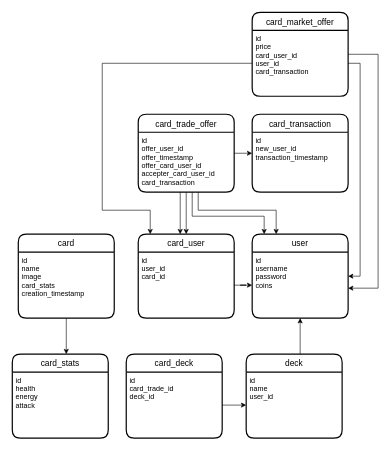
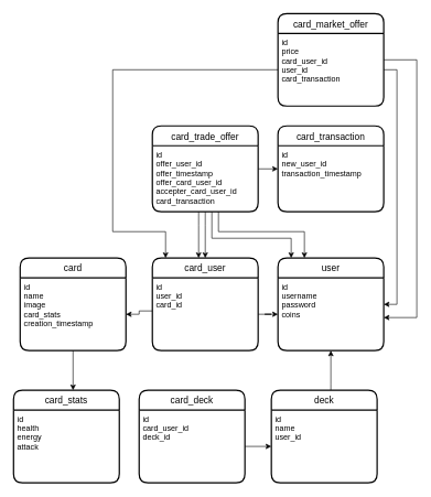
  <mxCell id="0" />
  <mxCell id="1" parent="0" />
  <mxCell id="2" value="user" style="swimlane;childLayout=stackLayout;horizontal=1;startSize=30;horizontalStack=0;rounded=1;fontSize=14;fontStyle=0;strokeWidth=2;resizeParent=0;resizeLast=1;shadow=0;dashed=0;align=center;" parent="1" vertex="1"><mxGeometry x="420" y="390" width="160" height="140" as="geometry" /></mxCell>
  <mxCell id="3" value="id&#10;username&#10;password&#10;coins" style="align=left;strokeColor=none;fillColor=none;spacingLeft=4;fontSize=12;verticalAlign=top;resizable=0;rotatable=0;part=1;" parent="2" vertex="1"><mxGeometry y="30" width="160" height="110" as="geometry" /></mxCell>
  <mxCell id="4" value="card" style="swimlane;childLayout=stackLayout;horizontal=1;startSize=30;horizontalStack=0;rounded=1;fontSize=14;fontStyle=0;strokeWidth=2;resizeParent=0;resizeLast=1;shadow=0;dashed=0;align=center;" parent="1" vertex="1"><mxGeometry x="30" y="390" width="160" height="140" as="geometry" /></mxCell>
  <mxCell id="5" value="id&#10;name&#10;image&#10;card_stats&#10;creation_timestamp&#10;" style="align=left;strokeColor=none;fillColor=none;spacingLeft=4;fontSize=12;verticalAlign=top;resizable=0;rotatable=0;part=1;" parent="4" vertex="1"><mxGeometry y="30" width="160" height="110" as="geometry" /></mxCell>
  <mxCell id="6" value="card_stats" style="swimlane;childLayout=stackLayout;horizontal=1;startSize=30;horizontalStack=0;rounded=1;fontSize=14;fontStyle=0;strokeWidth=2;resizeParent=0;resizeLast=1;shadow=0;dashed=0;align=center;" parent="1" vertex="1"><mxGeometry x="20" y="590" width="160" height="140" as="geometry" /></mxCell>
  <mxCell id="7" value="id&#10;health&#10;energy&#10;attack&#10;" style="align=left;strokeColor=none;fillColor=none;spacingLeft=4;fontSize=12;verticalAlign=top;resizable=0;rotatable=0;part=1;" parent="6" vertex="1"><mxGeometry y="30" width="160" height="110" as="geometry" /></mxCell>
  <mxCell id="8" style="edgeStyle=orthogonalEdgeStyle;rounded=0;orthogonalLoop=1;jettySize=auto;html=1;" parent="1" source="9" target="3" edge="1"><mxGeometry relative="1" as="geometry"><Array as="points"><mxPoint x="500" y="580" /><mxPoint x="500" y="580" /></Array></mxGeometry></mxCell>
  <mxCell id="9" value="deck" style="swimlane;childLayout=stackLayout;horizontal=1;startSize=30;horizontalStack=0;rounded=1;fontSize=14;fontStyle=0;strokeWidth=2;resizeParent=0;resizeLast=1;shadow=0;dashed=0;align=center;" parent="1" vertex="1"><mxGeometry x="410" y="590" width="160" height="140" as="geometry" /></mxCell>
  <mxCell id="10" value="id&#10;name&#10;user_id" style="align=left;strokeColor=none;fillColor=none;spacingLeft=4;fontSize=12;verticalAlign=top;resizable=0;rotatable=0;part=1;" parent="9" vertex="1"><mxGeometry y="30" width="160" height="110" as="geometry" /></mxCell>
  <mxCell id="11" value="card_market_offer" style="swimlane;childLayout=stackLayout;horizontal=1;startSize=30;horizontalStack=0;rounded=1;fontSize=14;fontStyle=0;strokeWidth=2;resizeParent=0;resizeLast=1;shadow=0;dashed=0;align=center;" parent="1" vertex="1"><mxGeometry x="420" y="20" width="160" height="140" as="geometry" /></mxCell>
  <mxCell id="12" value="id&#10;price&#10;card_user_id&#10;user_id&#10;card_transaction" style="align=left;strokeColor=none;fillColor=none;spacingLeft=4;fontSize=12;verticalAlign=top;resizable=0;rotatable=0;part=1;" parent="11" vertex="1"><mxGeometry y="30" width="160" height="110" as="geometry" /></mxCell>
  <mxCell id="13" value="card_trade_offer" style="swimlane;childLayout=stackLayout;horizontal=1;startSize=30;horizontalStack=0;rounded=1;fontSize=14;fontStyle=0;strokeWidth=2;resizeParent=0;resizeLast=1;shadow=0;dashed=0;align=center;" parent="1" vertex="1"><mxGeometry x="230" y="190" width="160" height="130" as="geometry" /></mxCell>
  <mxCell id="14" value="id&#10;offer_user_id&#10;offer_timestamp&#10;offer_card_user_id&#10;accepter_card_user_id&#10;card_transaction" style="align=left;strokeColor=none;fillColor=none;spacingLeft=4;fontSize=12;verticalAlign=top;resizable=0;rotatable=0;part=1;" parent="13" vertex="1"><mxGeometry y="30" width="160" height="100" as="geometry" /></mxCell>
  <mxCell id="15" value="card_deck" style="swimlane;childLayout=stackLayout;horizontal=1;startSize=30;horizontalStack=0;rounded=1;fontSize=14;fontStyle=0;strokeWidth=2;resizeParent=0;resizeLast=1;shadow=0;dashed=0;align=center;" parent="1" vertex="1"><mxGeometry x="210" y="590" width="160" height="140" as="geometry" /></mxCell>
- <mxCell id="16" value="id&#10;card_trade_id&#10;deck_id" style="align=left;strokeColor=none;fillColor=none;spacingLeft=4;fontSize=12;verticalAlign=top;resizable=0;rotatable=0;part=1;" parent="15" vertex="1"><mxGeometry y="30" width="160" height="110" as="geometry" /></mxCell>
+ <mxCell id="16" value="id&#10;card_user_id&#10;deck_id" style="align=left;strokeColor=none;fillColor=none;spacingLeft=4;fontSize=12;verticalAlign=top;resizable=0;rotatable=0;part=1;" parent="15" vertex="1"><mxGeometry y="30" width="160" height="110" as="geometry" /></mxCell>
  <mxCell id="17" style="edgeStyle=orthogonalEdgeStyle;rounded=0;orthogonalLoop=1;jettySize=auto;html=1;" parent="1" source="16" target="10" edge="1"><mxGeometry relative="1" as="geometry"><Array as="points"><mxPoint x="370" y="665" /></Array></mxGeometry></mxCell>
  <mxCell id="18" style="edgeStyle=orthogonalEdgeStyle;rounded=0;orthogonalLoop=1;jettySize=auto;html=1;" parent="1" source="14" target="2" edge="1"><mxGeometry relative="1" as="geometry"><Array as="points"><mxPoint x="320" y="360" /><mxPoint x="440" y="360" /></Array></mxGeometry></mxCell>
  <mxCell id="19" style="edgeStyle=orthogonalEdgeStyle;rounded=0;orthogonalLoop=1;jettySize=auto;html=1;" parent="1" source="14" target="2" edge="1"><mxGeometry relative="1" as="geometry"><Array as="points"><mxPoint x="330" y="350" /><mxPoint x="460" y="350" /></Array></mxGeometry></mxCell>
  <mxCell id="20" style="edgeStyle=orthogonalEdgeStyle;rounded=0;orthogonalLoop=1;jettySize=auto;html=1;" parent="1" source="12" target="2" edge="1"><mxGeometry relative="1" as="geometry"><Array as="points"><mxPoint x="600" y="105" /><mxPoint x="600" y="460" /></Array></mxGeometry></mxCell>
  <mxCell id="21" style="edgeStyle=orthogonalEdgeStyle;rounded=0;orthogonalLoop=1;jettySize=auto;html=1;" parent="1" source="12" target="2" edge="1"><mxGeometry relative="1" as="geometry"><Array as="points"><mxPoint x="630" y="90" /><mxPoint x="630" y="480" /></Array></mxGeometry></mxCell>
+ <mxCell id="22" style="edgeStyle=orthogonalEdgeStyle;rounded=0;orthogonalLoop=1;jettySize=auto;html=1;" parent="1" source="23" target="5" edge="1"><mxGeometry relative="1" as="geometry"><Array as="points"><mxPoint x="210" y="470" /></Array></mxGeometry></mxCell>
  <mxCell id="23" value="card_user" style="swimlane;childLayout=stackLayout;horizontal=1;startSize=30;horizontalStack=0;rounded=1;fontSize=14;fontStyle=0;strokeWidth=2;resizeParent=0;resizeLast=1;shadow=0;dashed=0;align=center;" parent="1" vertex="1"><mxGeometry x="230" y="390" width="160" height="140" as="geometry" /></mxCell>
  <mxCell id="24" value="id&#10;user_id&#10;card_id&#10;" style="align=left;strokeColor=none;fillColor=none;spacingLeft=4;fontSize=12;verticalAlign=top;resizable=0;rotatable=0;part=1;" parent="23" vertex="1"><mxGeometry y="30" width="160" height="110" as="geometry" /></mxCell>
  <mxCell id="25" style="edgeStyle=orthogonalEdgeStyle;rounded=0;orthogonalLoop=1;jettySize=auto;html=1;" parent="1" source="5" target="6" edge="1"><mxGeometry relative="1" as="geometry"><Array as="points"><mxPoint x="100" y="530" /><mxPoint x="100" y="530" /></Array></mxGeometry></mxCell>
  <mxCell id="26" style="edgeStyle=orthogonalEdgeStyle;rounded=0;orthogonalLoop=1;jettySize=auto;html=1;" parent="1" source="24" target="3" edge="1"><mxGeometry relative="1" as="geometry" /></mxCell>
  <mxCell id="27" value="card_transaction" style="swimlane;childLayout=stackLayout;horizontal=1;startSize=30;horizontalStack=0;rounded=1;fontSize=14;fontStyle=0;strokeWidth=2;resizeParent=0;resizeLast=1;shadow=0;dashed=0;align=center;" parent="1" vertex="1"><mxGeometry x="420" y="190" width="160" height="130" as="geometry" /></mxCell>
  <mxCell id="28" value="id&#10;new_user_id&#10;transaction_timestamp&#10;" style="align=left;strokeColor=none;fillColor=none;spacingLeft=4;fontSize=12;verticalAlign=top;resizable=0;rotatable=0;part=1;" parent="27" vertex="1"><mxGeometry y="30" width="160" height="100" as="geometry" /></mxCell>
  <mxCell id="29" style="edgeStyle=orthogonalEdgeStyle;rounded=0;orthogonalLoop=1;jettySize=auto;html=1;" parent="1" source="13" target="28" edge="1"><mxGeometry relative="1" as="geometry"><Array as="points"><mxPoint x="390" y="270" /><mxPoint x="390" y="270" /></Array><mxPoint x="400" y="265" as="sourcePoint" /></mxGeometry></mxCell>
  <mxCell id="30" style="edgeStyle=orthogonalEdgeStyle;rounded=0;orthogonalLoop=1;jettySize=auto;html=1;entryX=0.5;entryY=0;entryDx=0;entryDy=0;" edge="1" parent="1" source="14" target="23"><mxGeometry relative="1" as="geometry"><Array as="points"><mxPoint x="310" y="340" /><mxPoint x="310" y="340" /></Array></mxGeometry></mxCell>
  <mxCell id="31" style="edgeStyle=orthogonalEdgeStyle;rounded=0;orthogonalLoop=1;jettySize=auto;html=1;" edge="1" parent="1" source="14" target="23"><mxGeometry relative="1" as="geometry"><Array as="points"><mxPoint x="300" y="340" /><mxPoint x="300" y="340" /></Array></mxGeometry></mxCell>
  <mxCell id="32" style="edgeStyle=orthogonalEdgeStyle;rounded=0;orthogonalLoop=1;jettySize=auto;html=1;" edge="1" parent="1" source="12" target="23"><mxGeometry relative="1" as="geometry"><Array as="points"><mxPoint x="170" y="105" /><mxPoint x="170" y="350" /><mxPoint x="250" y="350" /></Array></mxGeometry></mxCell>
